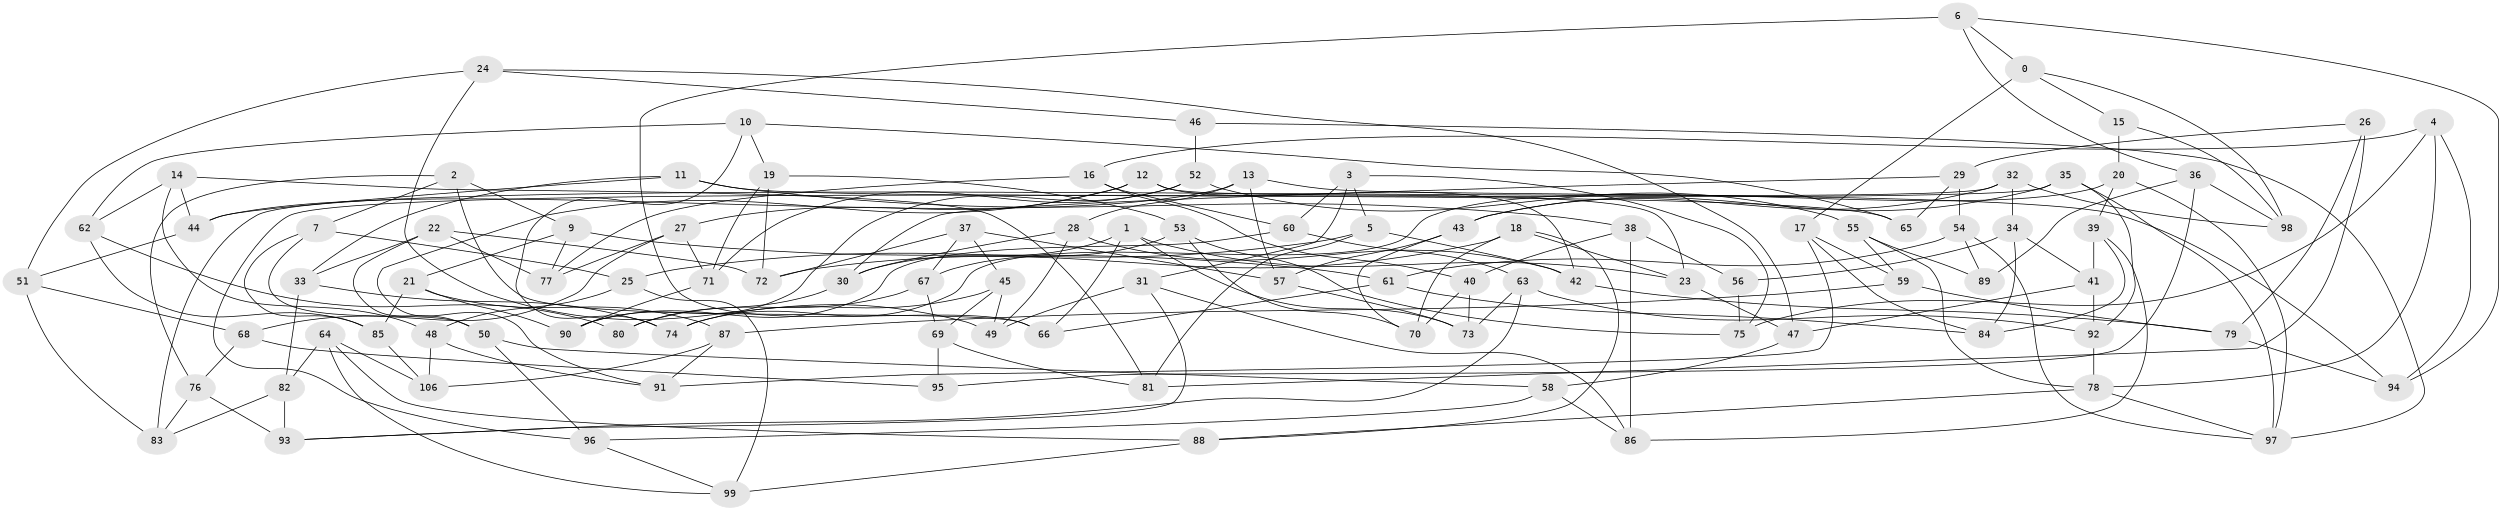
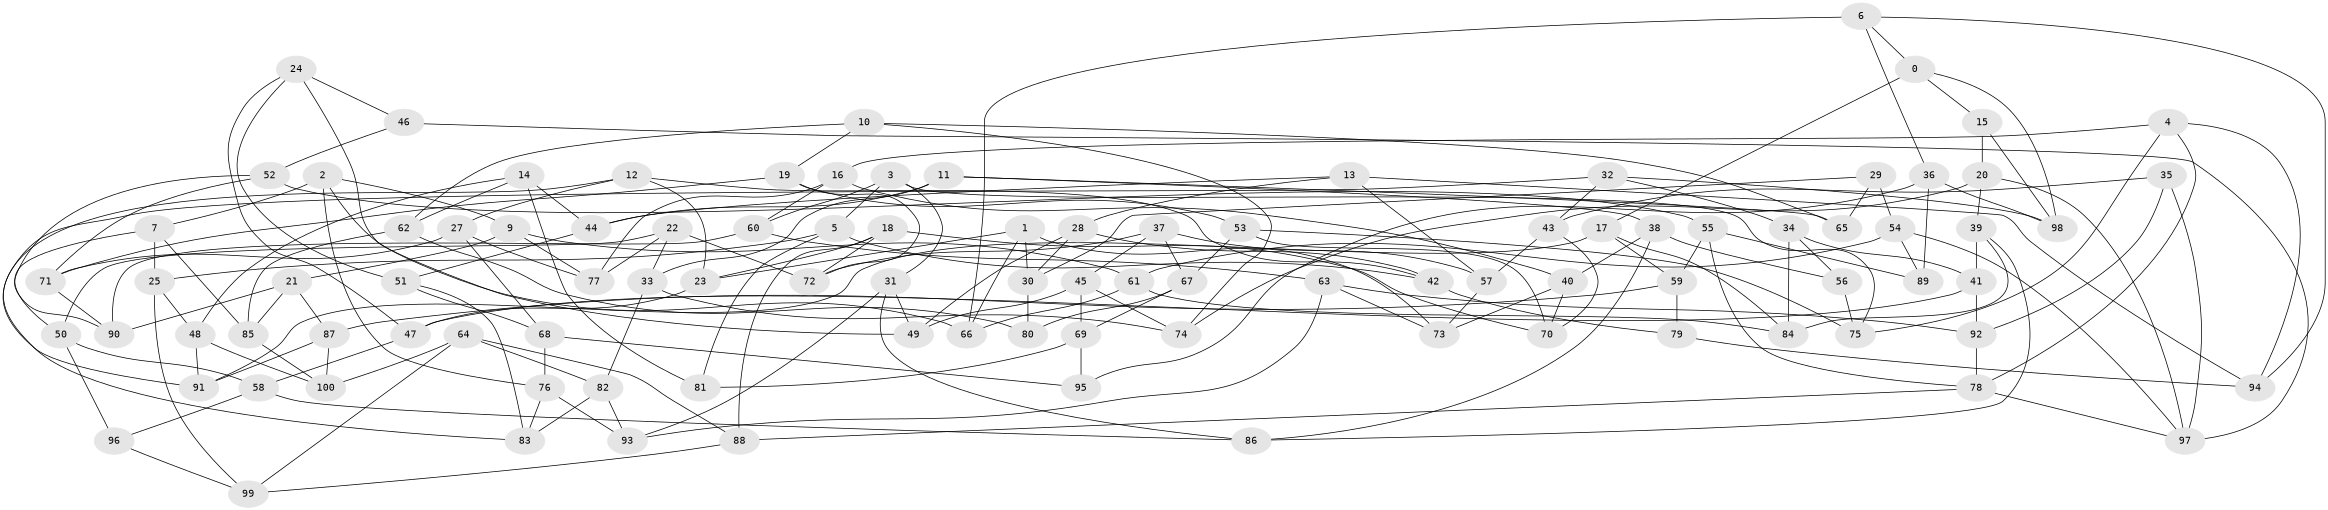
  graph {
    fontname="DejaVu Sans Mono"
    node [color=gray90 fontname="DejaVu Sans Mono" style=filled]
    edge [fontname="DejaVu Sans Mono"]
    1
    23
    30
    66
    73
    47
    80
    2
    7
    9
    76
    25
    50
    85
    21
    61
    77
    93
    83
    3
    5
    31
    60
    75
    42
    81
    49
    86
    90
    63
    4
    16
    78
    94
    40
    88
    97
    48
    99
    79
    6
    n42 [label=0]
    36
    15
    17
    98
    89
    95
    96
    58
-   100 [label=106]
+   100
    20
    91
    59
    84
    87
    10
    19
    62
    65
    74
    72
    53
    71
    11
    33
    38
    44
    82
    56
    51
    12
    27
    68
    13
    28
    57
    14
    39
    46
    52
    70
    18
    67
    41
    22
    24
-   26
    29
    54
    32
    34
    43
    92
    35
    37
    45
    69
    55
    64
    1 -- 23
    1 -- 30
    1 -- 66
    1 -- 73
    23 -- 47
    30 -- 80
    47 -- 58
    2 -- 66
    2 -- 7
    2 -- 9
    2 -- 76
    7 -- 25
    7 -- 50
    7 -- 85
    9 -- 21
    9 -- 61
    9 -- 77
    76 -- 93
    76 -- 83
    25 -- 48
    25 -- 99
    50 -- 96
    50 -- 58
    85 -- 100
    21 -- 85
    21 -- 90
    21 -- 87
    61 -- 66
    61 -- 84
    3 -- 5
    3 -- 31
    3 -- 60
    3 -- 75
    5 -- 25
    5 -- 42
    5 -- 81
    31 -- 93
    31 -- 49
    31 -- 86
    60 -- 90
    60 -- 63
    42 -- 79
    63 -- 73
    63 -- 93
    63 -- 92
    4 -- 75
    4 -- 16
    4 -- 78
    4 -- 94
    16 -- 77
    16 -- 60
    16 -- 40
    78 -- 88
    78 -- 97
    40 -- 73
    40 -- 70
    88 -- 99
    48 -- 100
    48 -- 91
    79 -- 94
    6 -- 66
    6 -- 94
    6 -- n42
    6 -- 36
    n42 -- 15
    n42 -- 17
    n42 -- 98
    36 -- 98
    36 -- 89
    36 -- 95
    15 -- 98
    15 -- 20
    17 -- 91
    17 -- 59
    17 -- 84
    96 -- 99
    58 -- 86
    58 -- 96
    20 -- 97
    20 -- 74
    20 -- 39
    59 -- 79
    59 -- 87
    87 -- 100
    87 -- 91
    10 -- 19
    10 -- 62
    10 -- 65
    10 -- 74
    19 -- 72
    19 -- 53
    19 -- 71
    62 -- 80
    62 -- 85
    53 -- 75
    53 -- 70
    53 -- 67
    71 -- 90
    11 -- 65
    11 -- 33
    11 -- 38
    11 -- 44
    33 -- 74
    33 -- 82
    38 -- 86
    38 -- 40
    38 -- 56
    44 -- 51
    82 -- 93
    82 -- 83
    56 -- 75
    51 -- 83
    51 -- 68
    12 -- 23
    12 -- 42
    12 -- 91
    12 -- 27
    27 -- 77
    27 -- 71
    27 -- 68
    68 -- 76
    68 -- 95
    13 -- 94
    13 -- 44
    13 -- 28
    13 -- 57
    28 -- 30
    28 -- 42
    28 -- 49
    57 -- 73
    14 -- 81
    14 -- 48
    14 -- 62
    14 -- 44
    39 -- 86
    39 -- 84
    39 -- 41
    46 -- 97
    46 -- 52
    52 -- 90
    52 -- 71
    52 -- 55
    18 -- 23
    18 -- 88
    18 -- 72
    18 -- 70
    67 -- 80
    67 -- 69
    41 -- 47
    41 -- 92
    22 -- 50
    22 -- 77
    22 -- 72
    22 -- 33
    24 -- 47
    24 -- 49
    24 -- 51
    24 -- 46
-   26 -- 81
-   26 -- 79
-   26 -- 29
    29 -- 30
    29 -- 65
    29 -- 54
    54 -- 61
    54 -- 97
    54 -- 89
    32 -- 83
    32 -- 98
    32 -- 34
    32 -- 43
    34 -- 84
    34 -- 56
    34 -- 41
    43 -- 57
    43 -- 70
    92 -- 78
    35 -- 97
-   35 -- 96
    35 -- 43
    35 -- 92
    37 -- 72
    37 -- 57
    37 -- 67
    37 -- 45
    45 -- 49
    45 -- 74
    45 -- 69
    69 -- 81
    69 -- 95
    55 -- 78
    55 -- 89
    55 -- 59
    64 -- 88
    64 -- 99
    64 -- 100
    64 -- 82
  }
